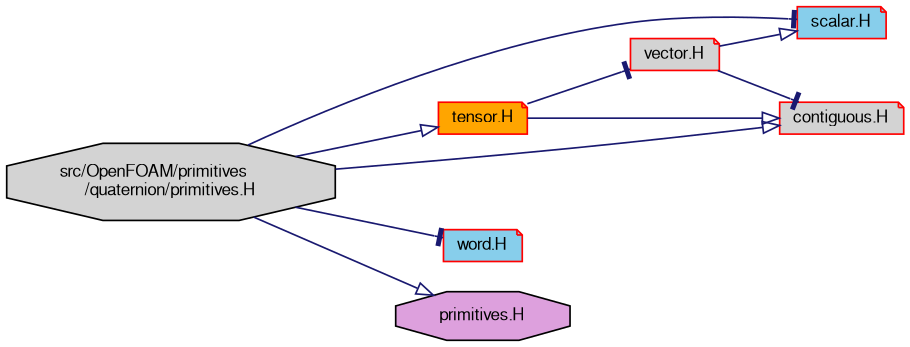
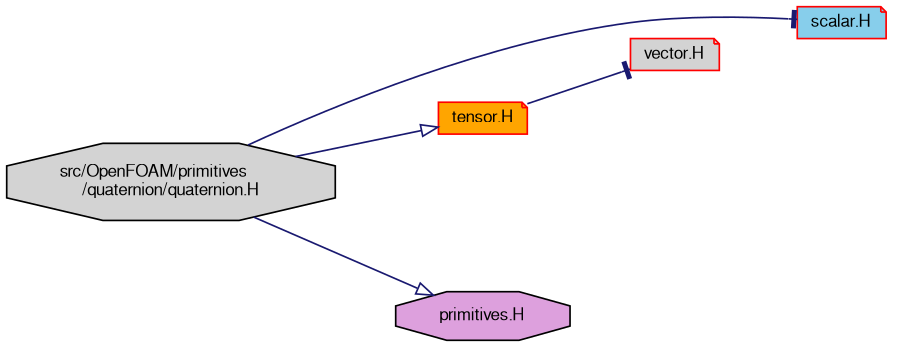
  digraph {
    rankdir=LR
    node [color=red fillcolor=lightgrey fontname=FreeSans fontsize=10 shape=note style=filled]
    edge [arrowhead=onormal color=midnightblue fontname=FreeSans fontsize=10 labelfontname=FreeSans labelfontsize=10 style=solid]
-   n1 [color=black fontcolor=black height=0.2 label="src/OpenFOAM/primitives\l/quaternion/primitives.H" shape=octagon width=0.4]
+   n1 [color=black fontcolor=black height=0.2 label="src/OpenFOAM/primitives\l/quaternion/quaternion.H" shape=octagon width=0.4]
    n2 [fillcolor=skyblue height=0.2 label="scalar.H" width=0.4]
-   n3 [height=0.2 label="contiguous.H" width=0.4]
    n4 [fillcolor=orange height=0.2 label="tensor.H" width=0.4]
-   n5 [fillcolor=skyblue height=0.2 label="word.H" width=0.4]
    n6 [color=black fillcolor=plum height=0.2 label="primitives.H" shape=octagon width=0.4]
    n7 [height=0.2 label="vector.H" width=0.4]
    n1 -> n2 [arrowhead=tee]
-   n1 -> n3
    n1 -> n4
-   n1 -> n5 [arrowhead=tee]
    n1 -> n6
-   n4 -> n3
    n4 -> n7 [arrowhead=tee]
-   n7 -> n2
-   n7 -> n3 [arrowhead=tee]
  }
